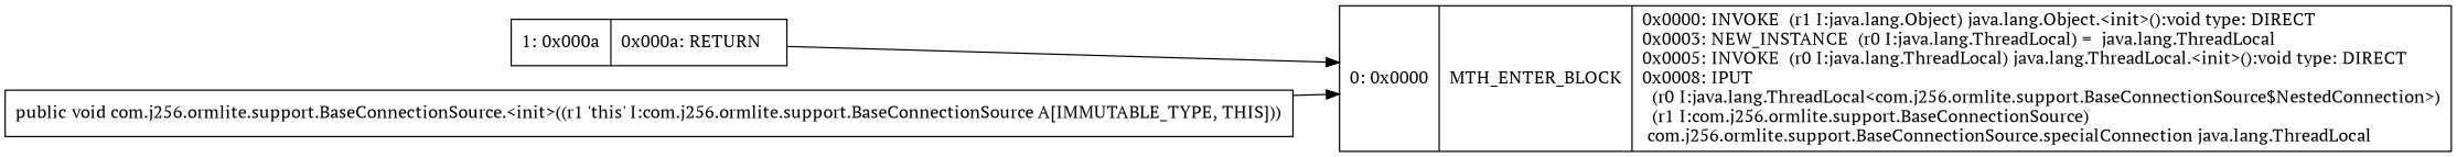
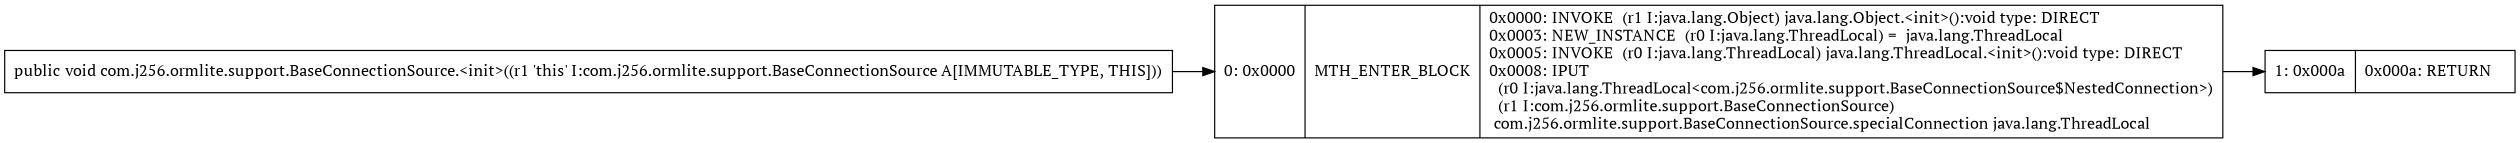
  digraph {
    rankdir=LR
    fontname="PT Serif"
    node [shape=record fontname="PT Serif"]
    edge [fontname="PT Serif"]
    n1 [label="{0\:\ 0x0000|MTH_ENTER_BLOCK\l|0x0000: INVOKE  (r1 I:java.lang.Object) java.lang.Object.\<init\>():void type: DIRECT \l0x0003: NEW_INSTANCE  (r0 I:java.lang.ThreadLocal) =  java.lang.ThreadLocal \l0x0005: INVOKE  (r0 I:java.lang.ThreadLocal) java.lang.ThreadLocal.\<init\>():void type: DIRECT \l0x0008: IPUT  \l  (r0 I:java.lang.ThreadLocal\<com.j256.ormlite.support.BaseConnectionSource$NestedConnection\>)\l  (r1 I:com.j256.ormlite.support.BaseConnectionSource)\l com.j256.ormlite.support.BaseConnectionSource.specialConnection java.lang.ThreadLocal \l}"]
    n2 [label="{1\:\ 0x000a|0x000a: RETURN   \l}"]
    n3 [label="{public void com.j256.ormlite.support.BaseConnectionSource.\<init\>((r1 'this' I:com.j256.ormlite.support.BaseConnectionSource A[IMMUTABLE_TYPE, THIS])) }"]
-   n2 -> n1
+   n1 -> n2
    n3 -> n1
  }
